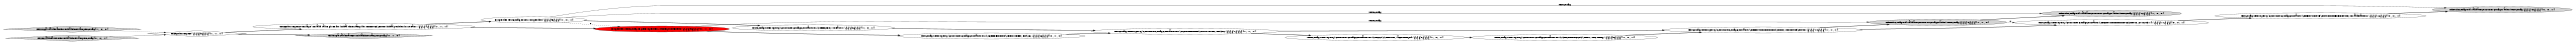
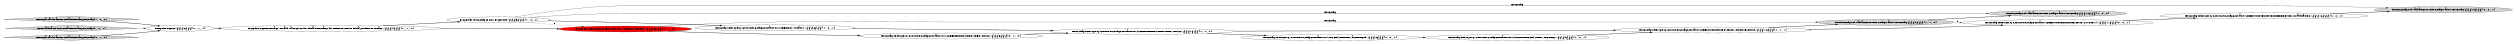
  digraph {
    rankdir=LR
    node [fillcolor=white shape=ellipse style=filled]
    edge [style=bold]
    n1 [fillcolor=lightgray label="KinesisConfigUtil.validateConsumerConfiguration(testConfig)@@@9@@@['1', '1', '0']"]
    n2 [label="testConfig.setProperty(ConsumerConfigConstants.STREAM_INITIAL_TIMESTAMP,\"2016-03-14\")@@@11@@@['0', '0', '1']"]
    n3 [fillcolor=lightgray label="KinesisConfigUtil.validateConsumerConfiguration(testConfig)@@@12@@@['1', '0', '0']"]
    n4 [label="testConfig.setProperty(ConsumerConfigConstants.STREAM_TIMESTAMP_DATE_FORMAT,\"InvalidPattern\")@@@12@@@['0', '0', '1']"]
    n5 [fillcolor=red label="Properties testConfig = getPropertiesWithRequiredFields()@@@5@@@['0', '1', '0']"]
    n6 [label="testConfig.setProperty(ConsumerConfigConstants.AWS_CREDENTIALS_PROVIDER,\"BASIC\")@@@6@@@['0', '1', '0']"]
    n7 [label="testConfig.setProperty(ConsumerConfigConstants.AWS_CREDENTIALS_PROVIDER,\"BASIC\")@@@7@@@['1', '1', '1']"]
    n8 [fillcolor=lightgray label="KinesisConfigUtil.validateConsumerConfiguration(testConfig)@@@13@@@['0', '0', '1']"]
    n9 [label="Properties testConfig = new Properties()@@@5@@@['1', '0', '1']"]
    n10 [label="testConfig.setProperty(ConsumerConfigConstants.AWS_REGION,\"us-east-1\")@@@6@@@['1', '0', '1']"]
    n11 [label="testConfig.setProperty(ConsumerConfigConstants.AWS_ACCESS_KEY_ID,\"accessKeyId\")@@@8@@@['1', '0', '1']"]
    n12 [label="testConfig.setProperty(ConsumerConfigConstants.STREAM_INITIAL_POSITION,\"AT_TIMESTAMP\")@@@10@@@['1', '1', '1']"]
    n13 [label="testConfig.setProperty(ConsumerConfigConstants.AWS_SECRET_ACCESS_KEY,\"secretKey\")@@@9@@@['1', '0', '1']"]
    n14 [fillcolor=lightgray label="testUnparsableDateForInitialTimestampInConfig['1', '0', '0']" shape=diamond]
-   n15 [label="exception.expect()@@@3@@@['1', '1', '1']" shape=diamond]
+   n15 [label="exception.expect()@@@3@@@['1', '1', '1']"]
    n16 [label="exception.expectMessage(\"Invalid value given for initial timestamp for AT_TIMESTAMP initial position in stream.\")@@@4@@@['1', '1', '1']"]
    n17 [fillcolor=lightgray label="testInvalidPatternForInitialTimestampInConfig['0', '0', '1']" shape=diamond]
    n18 [fillcolor=lightgray label="testUnparsableDateForInitialTimestampInConfig['0', '1', '0']" shape=diamond]
    n1 -> n2 [label=0 style=dashed]
    n1 -> n3
    n2 -> n4
    n4 -> n8
    n5 -> n1 [label=testConfig style=solid]
    n5 -> n6
    n6 -> n7
    n7 -> n11
    n7 -> n12
    n9 -> n3 [label=testConfig style=solid]
    n9 -> n5 [label=0 style=dashed]
    n9 -> n8 [label=testConfig style=solid]
    n9 -> n10
    n10 -> n7
    n11 -> n13
    n12 -> n1
    n12 -> n2
    n13 -> n12
-   n14 -> n15 [style=dashed]
+   n14 -> n15
    n15 -> n16
    n16 -> n5
    n16 -> n9
    n17 -> n15 [style=solid]
-   n15 -> n18
+   n18 -> n15
  }
